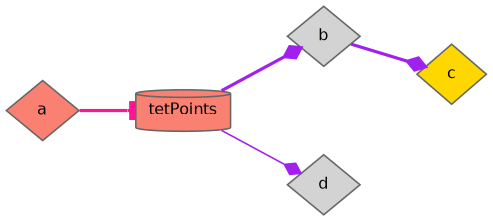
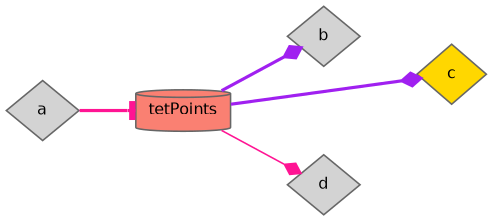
  digraph {
    rankdir=LR
    node [color=grey40 fillcolor=salmon fontname=Helvetica fontsize=10 shape=diamond style=filled]
    edge [arrowhead=diamond color=purple fontname=Helvetica fontsize=10 labelfontname=Helvetica labelfontsize=10 style=bold]
    n1 [color=gray40 fontcolor=black height=0.2 label=tetPoints shape=cylinder width=0.4]
    n2 [fillcolor=lightgrey height=0.2 label=b width=0.4]
    n3 [fillcolor=gold height=0.2 label=c width=0.4]
    n4 [fillcolor=lightgrey height=0.2 label=d width=0.4]
-   n5 [height=0.2 label=a width=0.4]
+   n5 [fillcolor=lightgrey height=0.2 label=a width=0.4]
    n1 -> n2
-   n2 -> n3
-   n1 -> n4 [style=solid]
+   n1 -> n3
+   n1 -> n4 [color=deeppink style=solid]
    n5 -> n1 [arrowhead=tee color=deeppink]
  }
